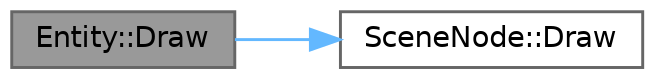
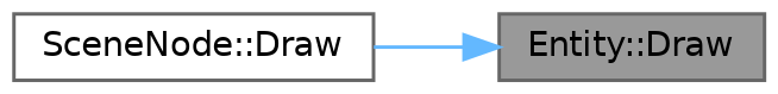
  digraph {
    rankdir=LR
    node [fontname=Helvetica fontsize=10 shape=box style=filled]
    n1 [color=gray40 fillcolor=grey60 fontcolor=black height=0.2 label="Entity::Draw" width=0.4]
    n2 [color=grey40 fillcolor=white height=0.2 label="SceneNode::Draw" width=0.4]
-   n1 -> n2 [color=steelblue1 fontname=Helvetica fontsize=10 labelfontname=Helvetica labelfontsize=10 style=solid]
+   n2 -> n1 [color=steelblue1 fontname=Helvetica fontsize=10 labelfontname=Helvetica labelfontsize=10 style=solid]
  }
